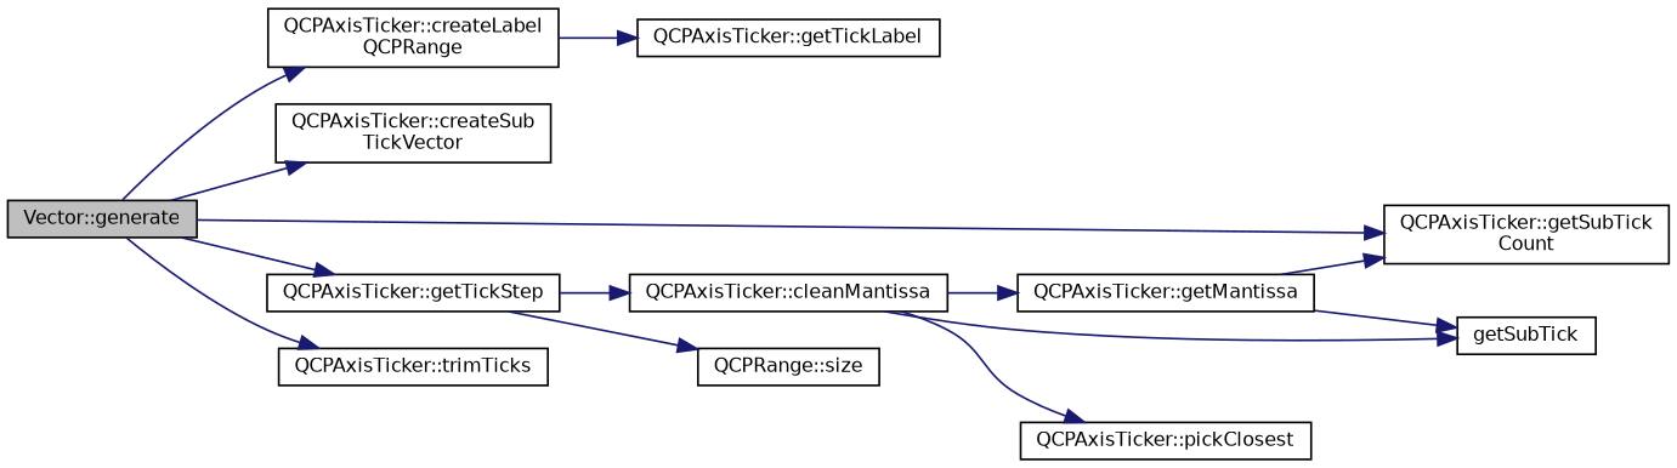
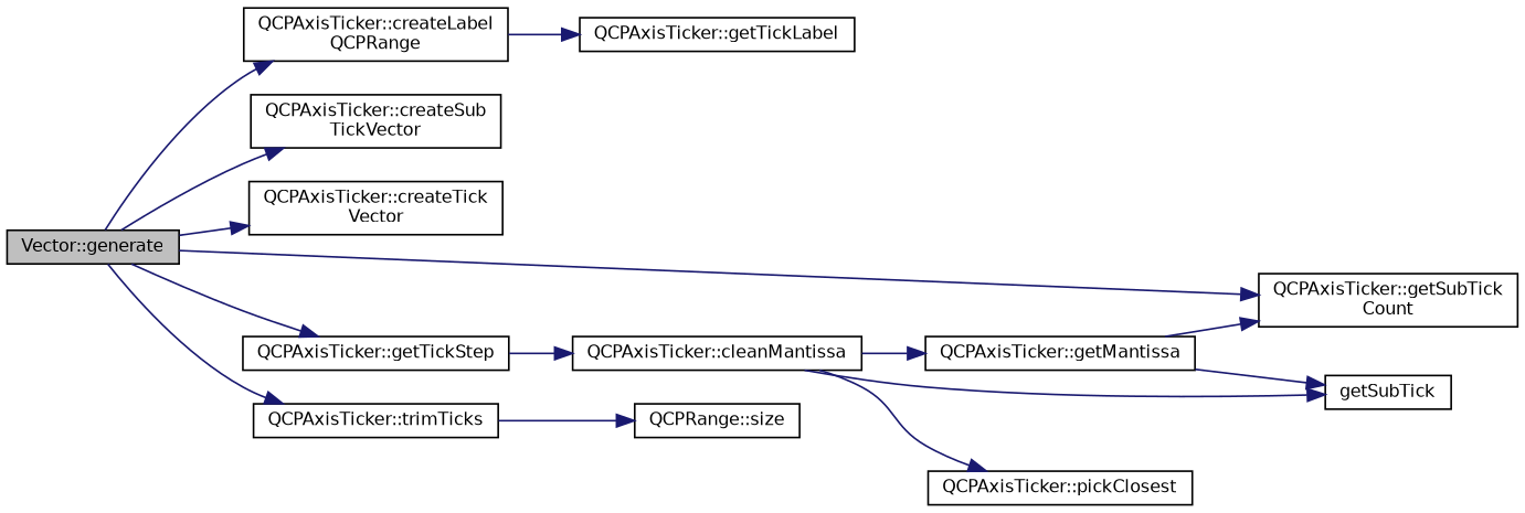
  digraph {
    rankdir=LR
    node [color=black fillcolor=white fontname=Helvetica fontsize=10 shape=record style=filled]
    edge [color=midnightblue fontname=Helvetica fontsize=10 labelfontname=Helvetica labelfontsize=10 style=solid]
    n1 [fillcolor=grey75 fontcolor=black height=0.2 label="Vector::generate" width=0.4]
    n2 [height=0.2 label="QCPAxisTicker::createLabel\lQCPRange" width=0.4]
    n3 [height=0.2 label="QCPAxisTicker::createSub\lTickVector" width=0.4]
+   n4 [height=0.2 label="QCPAxisTicker::createTick\lVector" width=0.4]
    n5 [height=0.2 label="QCPAxisTicker::getSubTick\lCount" width=0.4]
    n6 [height=0.2 label="QCPAxisTicker::getTickStep" width=0.4]
    n7 [height=0.2 label="QCPAxisTicker::trimTicks" width=0.4]
    n8 [height=0.2 label="QCPAxisTicker::getTickLabel" width=0.4]
    n9 [height=0.2 label="QCPAxisTicker::cleanMantissa" width=0.4]
    n10 [height=0.2 label="QCPRange::size" width=0.4]
    n11 [height=0.2 label="QCPAxisTicker::getMantissa" width=0.4]
    n12 [height=0.2 label=getSubTick width=0.4]
    n13 [height=0.2 label="QCPAxisTicker::pickClosest" width=0.4]
    n1 -> n2
    n1 -> n3
+   n1 -> n4
    n1 -> n5
    n1 -> n6
    n1 -> n7
    n2 -> n8
    n6 -> n9
-   n6 -> n10
+   n7 -> n10
    n9 -> n11
    n9 -> n12
    n9 -> n13
    n11 -> n5
    n11 -> n12
  }
